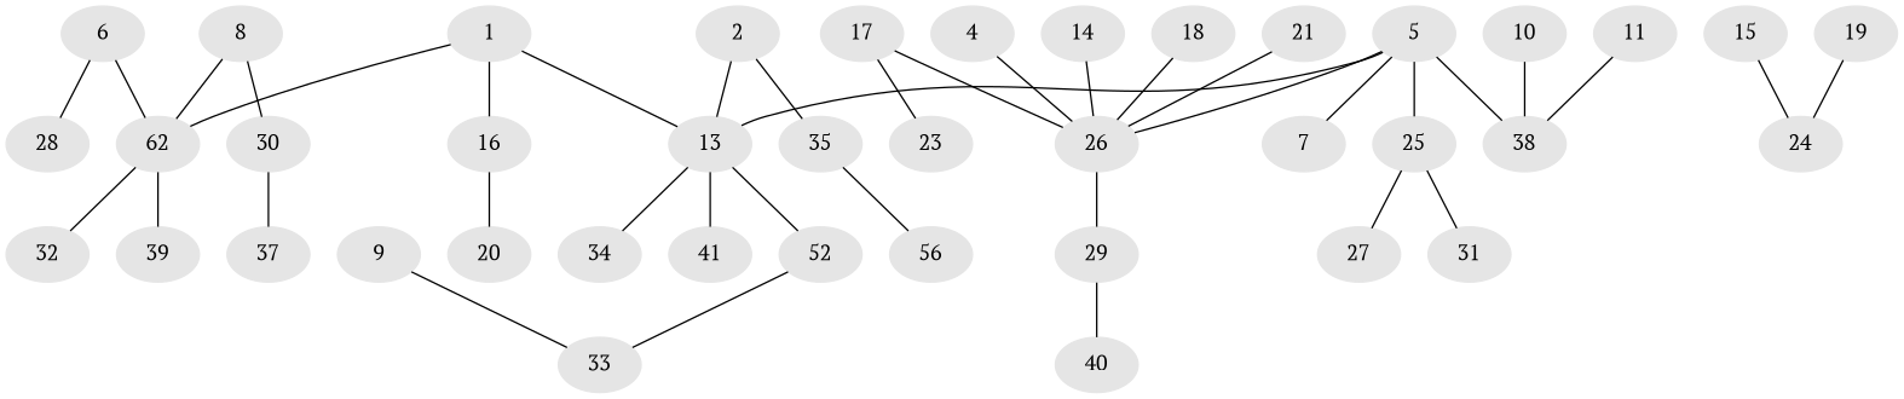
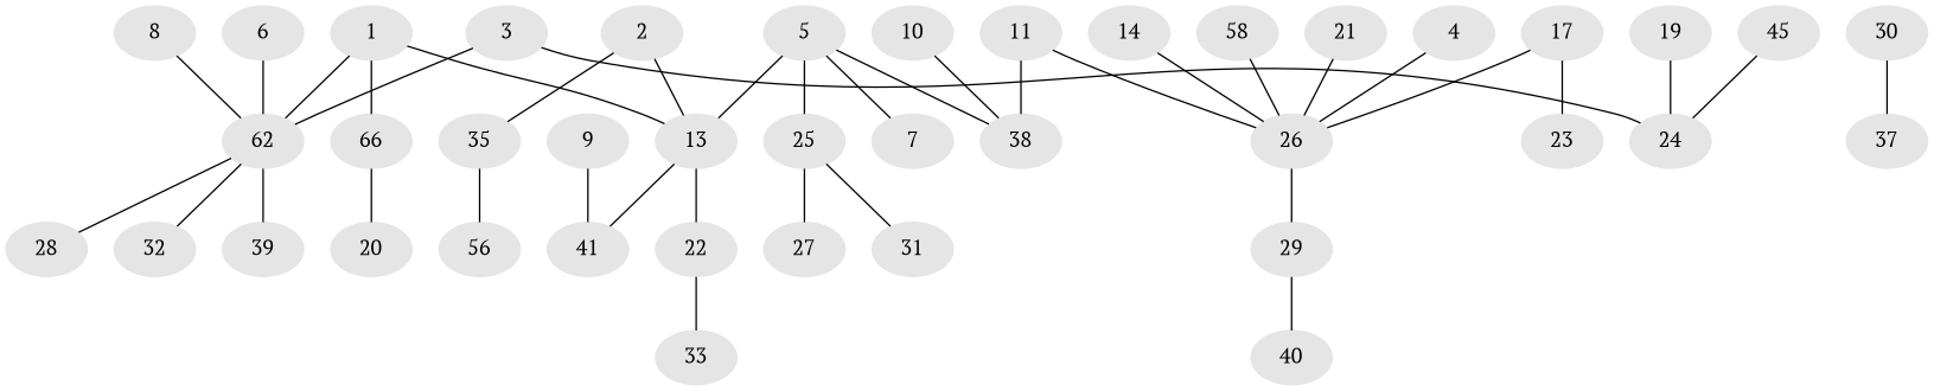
  graph {
    fontname="PT Serif"
    node [color=gray90 fontname="PT Serif" style=filled]
    edge [fontname="PT Serif" weight=1.0]
    n1 [label=62]
    1
    13
-   16
+   16 [label=66]
    28
    32
    39
-   22 [label=52]
-   34
+   22
    41
    20
    2
    35
    n14 [label=56]
+   3
    24
    4
    26
    29
    5
    7
    25
    38
    27
    31
    6
    8
    30
    37
    9
    33
    10
    11
    14
-   15
+   15 [label=45]
    17
    23
-   18
+   18 [label=58]
    19
    21
    40
-   6 -- 28
+   n1 -- 28
    n1 -- 32
    n1 -- 39
    1 -- n1
    1 -- 13
    1 -- 16
    13 -- 22
-   13 -- 34
    13 -- 41
    16 -- 20
    22 -- 33
    2 -- 13
    2 -- 35
    35 -- n14
+   3 -- n1
+   3 -- 24
    4 -- 26
    26 -- 29
    29 -- 40
    5 -- 13
-   5 -- 26
+   11 -- 26
    5 -- 7
    5 -- 25
    5 -- 38
    25 -- 27
    25 -- 31
    6 -- n1
    8 -- n1
-   8 -- 30
    30 -- 37
-   9 -- 33
+   9 -- 41
    10 -- 38
    11 -- 38
    14 -- 26
    15 -- 24
    17 -- 26
    17 -- 23
    18 -- 26
    19 -- 24
    21 -- 26
  }
